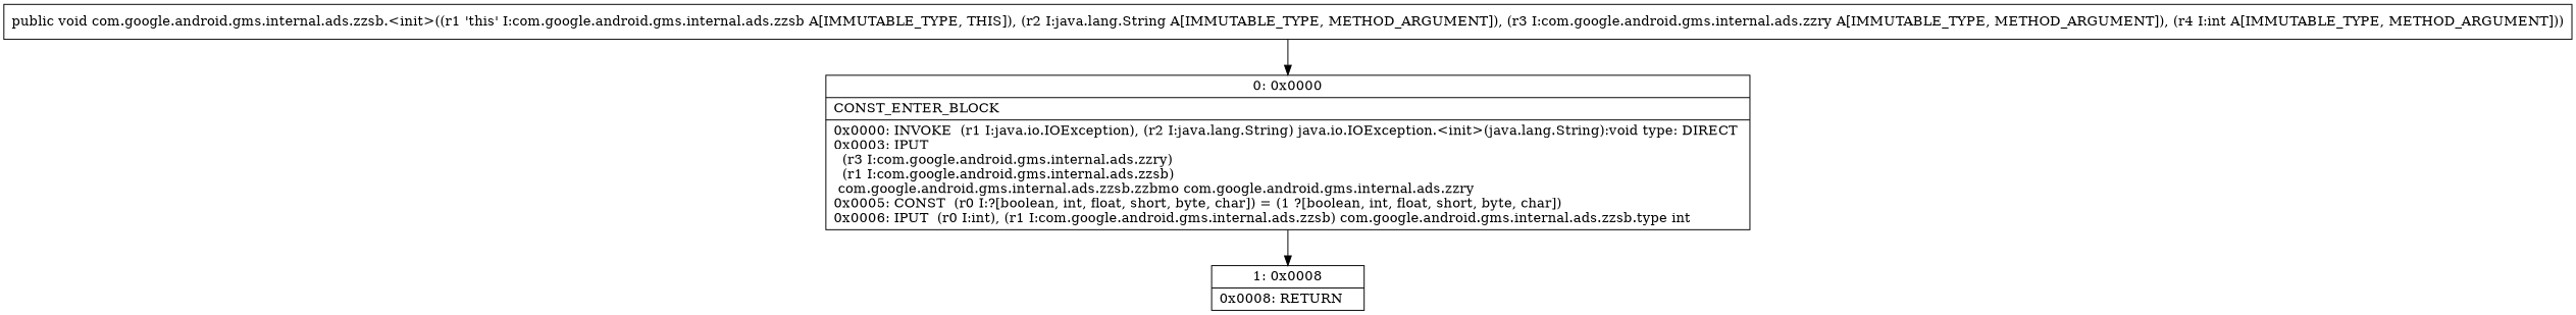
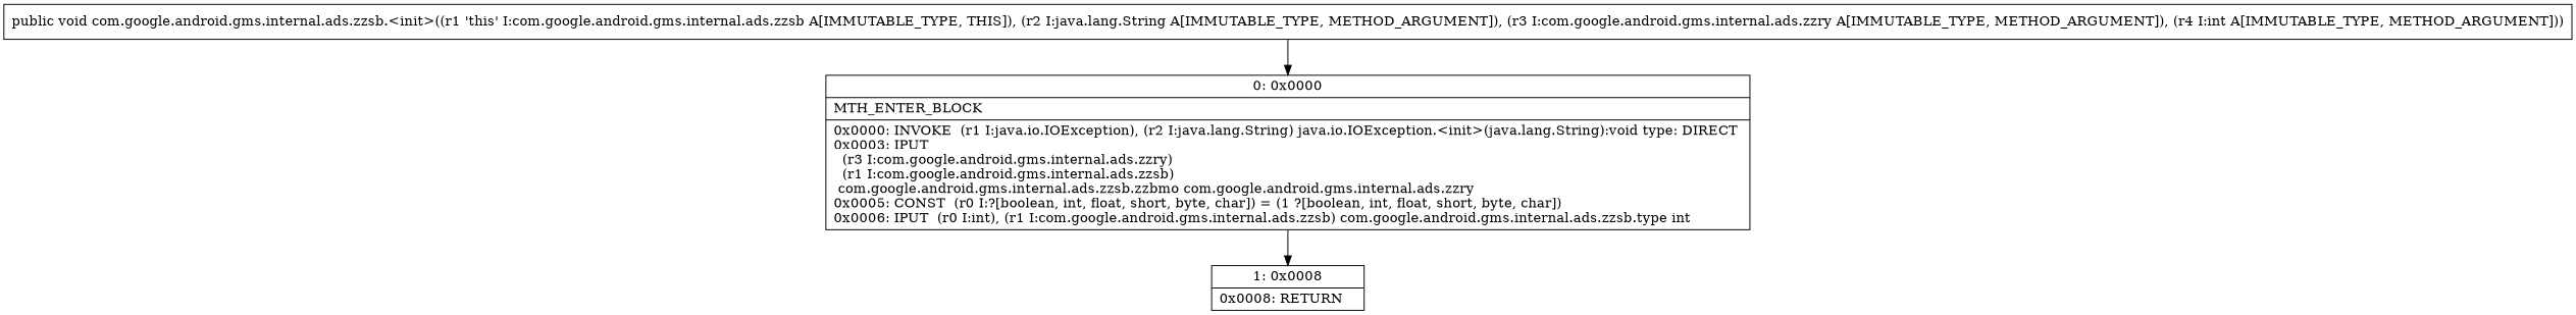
  digraph {
    node [shape=record]
-   n1 [label="{0\:\ 0x0000|CONST_ENTER_BLOCK\l|0x0000: INVOKE  (r1 I:java.io.IOException), (r2 I:java.lang.String) java.io.IOException.\<init\>(java.lang.String):void type: DIRECT \l0x0003: IPUT  \l  (r3 I:com.google.android.gms.internal.ads.zzry)\l  (r1 I:com.google.android.gms.internal.ads.zzsb)\l com.google.android.gms.internal.ads.zzsb.zzbmo com.google.android.gms.internal.ads.zzry \l0x0005: CONST  (r0 I:?[boolean, int, float, short, byte, char]) = (1 ?[boolean, int, float, short, byte, char]) \l0x0006: IPUT  (r0 I:int), (r1 I:com.google.android.gms.internal.ads.zzsb) com.google.android.gms.internal.ads.zzsb.type int \l}"]
+   n1 [label="{0\:\ 0x0000|MTH_ENTER_BLOCK\l|0x0000: INVOKE  (r1 I:java.io.IOException), (r2 I:java.lang.String) java.io.IOException.\<init\>(java.lang.String):void type: DIRECT \l0x0003: IPUT  \l  (r3 I:com.google.android.gms.internal.ads.zzry)\l  (r1 I:com.google.android.gms.internal.ads.zzsb)\l com.google.android.gms.internal.ads.zzsb.zzbmo com.google.android.gms.internal.ads.zzry \l0x0005: CONST  (r0 I:?[boolean, int, float, short, byte, char]) = (1 ?[boolean, int, float, short, byte, char]) \l0x0006: IPUT  (r0 I:int), (r1 I:com.google.android.gms.internal.ads.zzsb) com.google.android.gms.internal.ads.zzsb.type int \l}"]
    n2 [label="{1\:\ 0x0008|0x0008: RETURN   \l}"]
    n3 [label="{public void com.google.android.gms.internal.ads.zzsb.\<init\>((r1 'this' I:com.google.android.gms.internal.ads.zzsb A[IMMUTABLE_TYPE, THIS]), (r2 I:java.lang.String A[IMMUTABLE_TYPE, METHOD_ARGUMENT]), (r3 I:com.google.android.gms.internal.ads.zzry A[IMMUTABLE_TYPE, METHOD_ARGUMENT]), (r4 I:int A[IMMUTABLE_TYPE, METHOD_ARGUMENT])) }"]
    n1 -> n2
    n3 -> n1
  }
